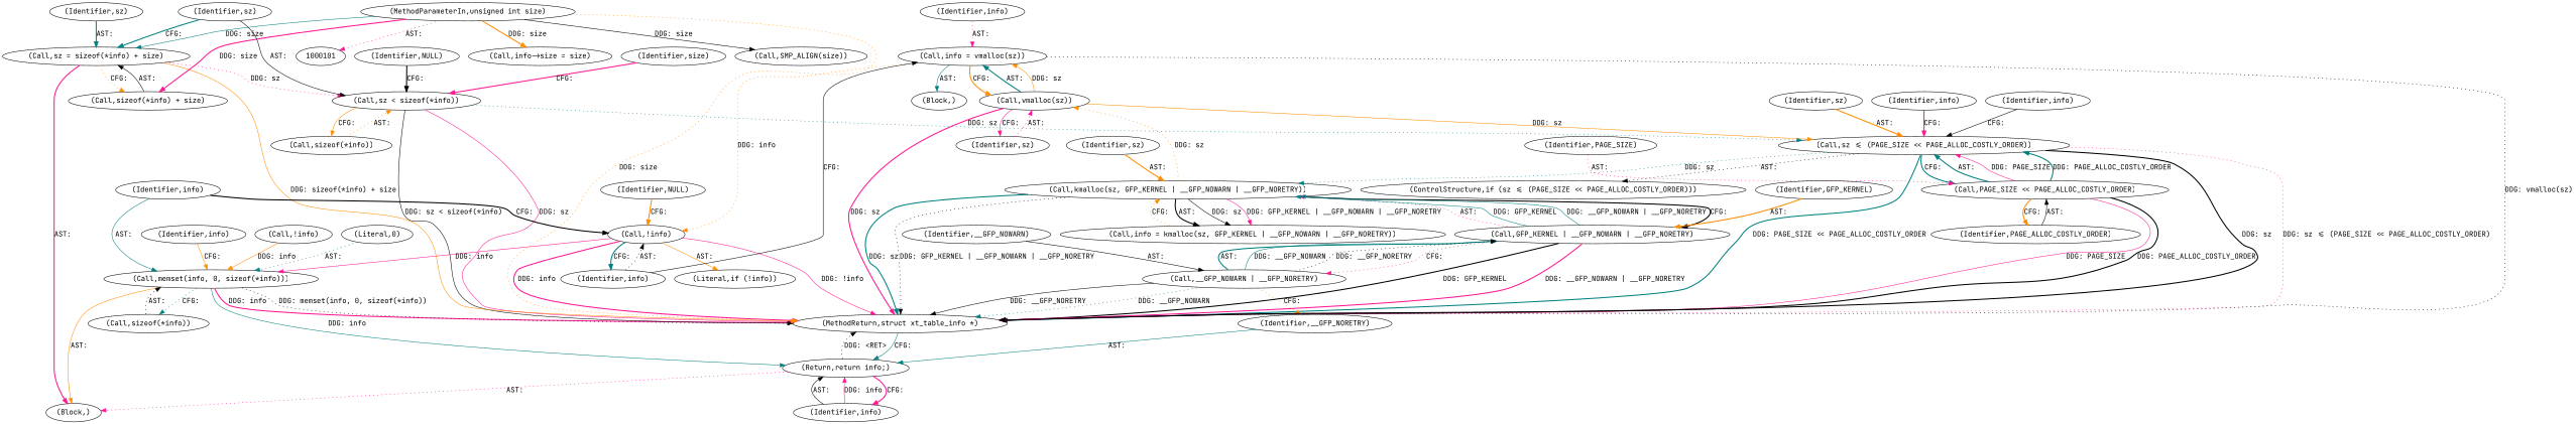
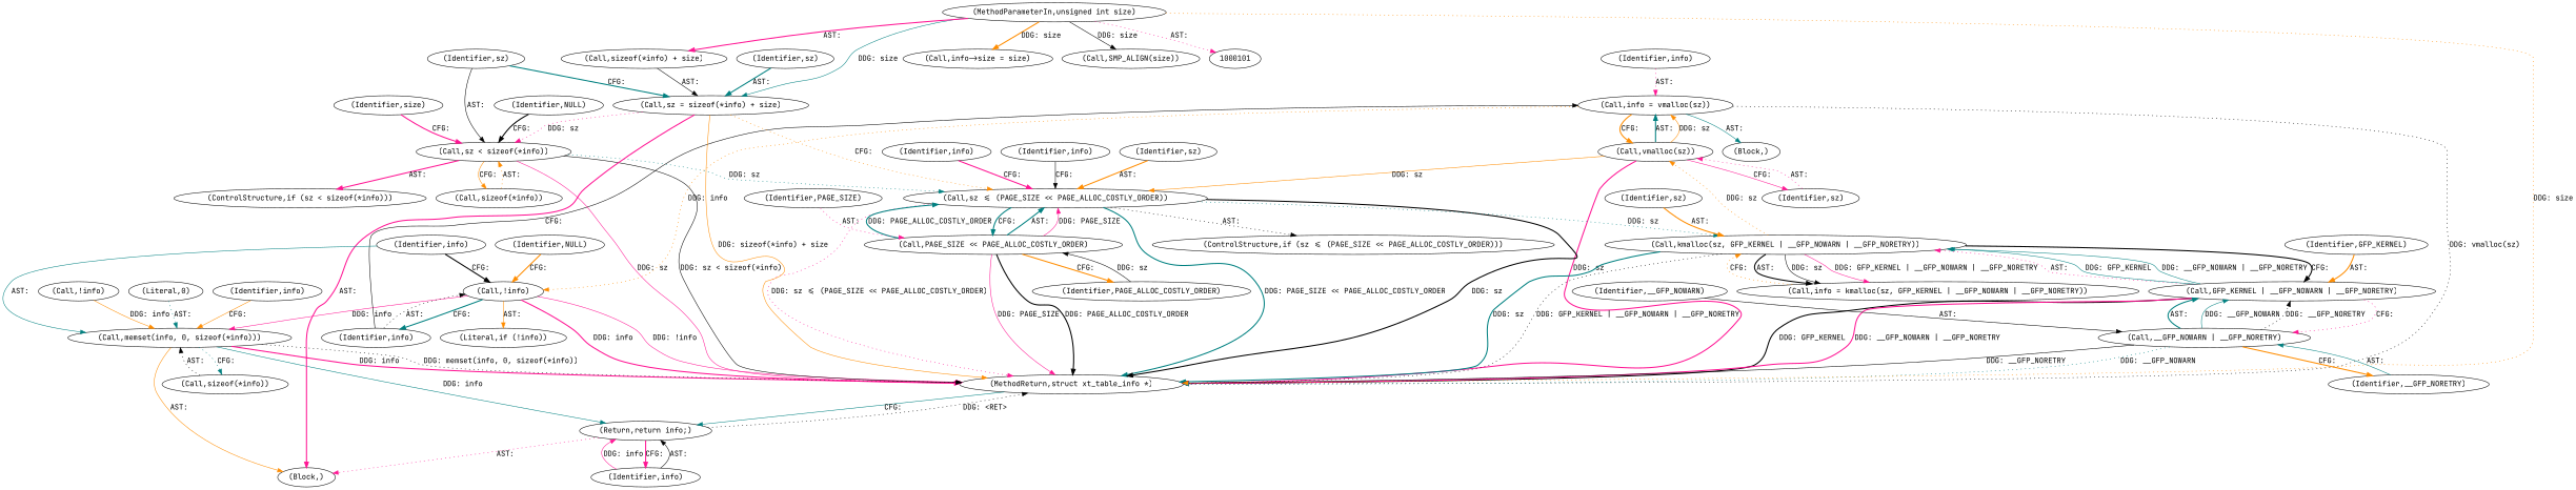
  digraph {
    fontname="JetBrains Mono"
    node [fontname="JetBrains Mono"]
    edge [color=deeppink fontname="JetBrains Mono" style=solid]
    n1 [label="(Call,info = vmalloc(sz))"]
    n2 [label="(Call,vmalloc(sz))"]
    n3 [label="(Call,!info)"]
    n4 [label="(Block,)"]
    n5 [label="(MethodReturn,struct xt_table_info *)"]
    n6 [label="(Identifier,sz)"]
    n7 [label="(Call,sz <= (PAGE_SIZE << PAGE_ALLOC_COSTLY_ORDER))"]
    n8 [label="(Call,memset(info, 0, sizeof(*info)))"]
    n9 [label="(Identifier,info)"]
    n10 [label="(Literal,if (!info))"]
    n11 [label="(Return,return info;)"]
    n12 [label="(Call,kmalloc(sz, GFP_KERNEL | __GFP_NOWARN | __GFP_NORETRY))"]
    n13 [label="(Call,GFP_KERNEL | __GFP_NOWARN | __GFP_NORETRY)"]
    n14 [label="(Call,info = kmalloc(sz, GFP_KERNEL | __GFP_NOWARN | __GFP_NORETRY))"]
    n15 [label="(Call,__GFP_NOWARN | __GFP_NORETRY)"]
    n16 [label="(Call,PAGE_SIZE << PAGE_ALLOC_COSTLY_ORDER)"]
    n17 [label="(ControlStructure,if (sz <= (PAGE_SIZE << PAGE_ALLOC_COSTLY_ORDER)))"]
    n18 [label="(Identifier,PAGE_ALLOC_COSTLY_ORDER)"]
    n19 [label="(Call,sz < sizeof(*info))"]
    n20 [label="(Call,sizeof(*info))"]
+   n21 [label="(ControlStructure,if (sz < sizeof(*info)))"]
    n22 [label="(Call,sz = sizeof(*info) + size)"]
    n23 [label="(Block,)"]
    n24 [label="(Call,sizeof(*info) + size)"]
    n25 [label="(MethodParameterIn,unsigned int size)"]
    n26 [label="(Call,info->size = size)"]
    n27 [label="(Call,SMP_ALIGN(size))"]
    1000101
    n29 [label="(Identifier,__GFP_NORETRY)"]
    n30 [label="(Call,sizeof(*info))"]
    n31 [label="(Identifier,info)"]
    n32 [label="(Identifier,NULL)"]
    n33 [label="(Identifier,info)"]
    n34 [label="(Identifier,sz)"]
    n35 [label="(Identifier,NULL)"]
    n36 [label="(Identifier,info)"]
    n37 [label="(Identifier,sz)"]
    n38 [label="(Identifier,size)"]
    n39 [label="(Call,!info)"]
    n40 [label="(Identifier,info)"]
    n41 [label="(Literal,0)"]
    n42 [label="(Identifier,info)"]
    n43 [label="(Identifier,PAGE_SIZE)"]
    n44 [label="(Identifier,sz)"]
    n45 [label="(Identifier,__GFP_NOWARN)"]
    n46 [label="(Identifier,GFP_KERNEL)"]
    n47 [label="(Identifier,info)"]
    n48 [label="(Identifier,sz)"]
    n1 -> n2 [color=darkorange label="CFG: " style=bold]
    n1 -> n3 [color=darkorange label="DDG: info" style=dotted]
    n1 -> n4 [color=teal label="AST: "]
    n1 -> n5 [color=black label="DDG: vmalloc(sz)" style=dotted]
    n2 -> n1 [color=teal label="AST: " style=bold]
    n2 -> n1 [color=darkorange label="DDG: sz"]
    n2 -> n5 [label="DDG: sz" style=bold]
    n2 -> n6 [label="CFG: "]
    n2 -> n7 [color=darkorange label="DDG: sz"]
    n3 -> n5 [label="DDG: info" style=bold]
    n3 -> n5 [label="DDG: !info"]
    n3 -> n8 [label="DDG: info"]
    n3 -> n9 [color=teal label="CFG: " style=bold]
    n3 -> n10 [color=darkorange label="AST: "]
    n5 -> n11 [color=teal label="CFG: "]
    n6 -> n2 [label="AST: " style=dotted]
    n7 -> n5 [label="DDG: sz <= (PAGE_SIZE << PAGE_ALLOC_COSTLY_ORDER)" style=dotted]
    n7 -> n5 [color=teal label="DDG: PAGE_SIZE << PAGE_ALLOC_COSTLY_ORDER" style=bold]
    n7 -> n5 [color=black label="DDG: sz" style=bold]
    n7 -> n12 [color=teal label="DDG: sz" style=dotted]
    n7 -> n16 [color=teal label="CFG: " style=bold]
    n7 -> n17 [color=black label="AST: " style=dotted]
    n8 -> n5 [label="DDG: info" style=bold]
    n8 -> n5 [color=black label="DDG: memset(info, 0, sizeof(*info))" style=dotted]
    n8 -> n11 [color=teal label="DDG: info"]
    n8 -> n23 [color=darkorange label="AST: "]
    n8 -> n30 [color=teal label="CFG: " style=dotted]
    n9 -> n1 [color=black label="CFG: "]
    n9 -> n3 [color=black label="AST: " style=dotted]
    n11 -> n5 [color=black label="DDG: <RET>" style=dotted]
    n11 -> n23 [label="AST: " style=dotted]
    n11 -> n31 [label="CFG: " style=bold]
    n12 -> n2 [color=darkorange label="DDG: sz" style=dotted]
    n12 -> n5 [color=teal label="DDG: sz" style=bold]
    n12 -> n5 [color=black label="DDG: GFP_KERNEL | __GFP_NOWARN | __GFP_NORETRY" style=dotted]
    n12 -> n13 [color=black label="CFG: " style=bold]
    n12 -> n14 [color=black label="AST: " style=bold]
    n12 -> n14 [color=black label="DDG: sz"]
    n12 -> n14 [label="DDG: GFP_KERNEL | __GFP_NOWARN | __GFP_NORETRY"]
    n13 -> n5 [color=black label="DDG: GFP_KERNEL" style=bold]
    n13 -> n5 [label="DDG: __GFP_NOWARN | __GFP_NORETRY" style=bold]
    n13 -> n12 [label="AST: " style=dotted]
    n13 -> n12 [color=teal label="DDG: GFP_KERNEL"]
    n13 -> n12 [color=teal label="DDG: __GFP_NOWARN | __GFP_NORETRY"]
    n13 -> n15 [label="CFG: " style=dotted]
    n14 -> n12 [color=darkorange label="CFG: " style=dotted]
    n15 -> n5 [color=black label="DDG: __GFP_NORETRY"]
    n15 -> n5 [color=teal label="DDG: __GFP_NOWARN" style=dotted]
    n15 -> n13 [color=teal label="AST: " style=bold]
    n15 -> n13 [color=teal label="DDG: __GFP_NOWARN"]
    n15 -> n13 [color=black label="DDG: __GFP_NORETRY" style=dotted]
-   n15 -> n29 [color=darkorange label="CFG: " style=dotted]
+   n15 -> n29 [color=darkorange label="CFG: " style=bold]
    n16 -> n5 [label="DDG: PAGE_SIZE"]
    n16 -> n5 [color=black label="DDG: PAGE_ALLOC_COSTLY_ORDER" style=bold]
    n16 -> n7 [color=teal label="AST: " style=bold]
    n16 -> n7 [label="DDG: PAGE_SIZE"]
    n16 -> n7 [color=teal label="DDG: PAGE_ALLOC_COSTLY_ORDER" style=bold]
    n16 -> n18 [color=darkorange label="CFG: " style=bold]
-   n18 -> n16 [color=black label="AST: "]
+   n18 -> n16 [color=black label="DDG: sz"]
    n19 -> n5 [label="DDG: sz"]
    n19 -> n5 [color=black label="DDG: sz < sizeof(*info)"]
    n19 -> n7 [color=teal label="DDG: sz" style=dotted]
    n19 -> n20 [color=darkorange label="CFG: "]
+   n19 -> n21 [label="AST: " style=bold]
    n20 -> n19 [color=darkorange label="AST: " style=dotted]
    n22 -> n5 [color=darkorange label="DDG: sizeof(*info) + size"]
    n22 -> n19 [label="DDG: sz" style=dotted]
    n22 -> n23 [label="AST: " style=bold]
-   n22 -> n24 [color=darkorange label="CFG: " style=dotted]
+   n22 -> n7 [color=darkorange label="CFG: " style=dotted]
    n24 -> n22 [color=black label="AST: "]
    n25 -> n5 [color=darkorange label="DDG: size" style=dotted]
    n25 -> n22 [color=teal label="DDG: size"]
-   n25 -> n24 [label="DDG: size" style=bold]
+   n25 -> n24 [label="AST: " style=bold]
    n25 -> n26 [color=darkorange label="DDG: size" style=bold]
    n25 -> n27 [color=black label="DDG: size"]
    n25 -> 1000101 [label="AST: " style=dotted]
-   n29 -> n11 [color=teal label="AST: "]
+   n29 -> n15 [color=teal label="AST: "]
    n30 -> n8 [color=black label="AST: " style=dotted]
    n31 -> n11 [color=black label="AST: "]
    n31 -> n11 [label="DDG: info"]
    n32 -> n3 [color=darkorange label="CFG: " style=bold]
    n33 -> n7 [label="CFG: " style=bold]
    n34 -> n22 [color=teal label="AST: " style=bold]
    n35 -> n19 [color=black label="CFG: " style=bold]
    n36 -> n1 [label="AST: " style=dotted]
    n37 -> n19 [color=black label="AST: "]
    n37 -> n22 [color=teal label="CFG: " style=bold]
    n38 -> n19 [label="CFG: " style=bold]
    n39 -> n8 [color=darkorange label="DDG: info"]
    n40 -> n3 [color=black label="CFG: " style=bold]
    n40 -> n8 [color=teal label="AST: "]
    n41 -> n8 [color=teal label="AST: " style=dotted]
    n42 -> n7 [color=black label="CFG: "]
    n43 -> n16 [label="AST: " style=dotted]
    n44 -> n7 [color=darkorange label="AST: " style=bold]
    n45 -> n15 [color=black label="AST: "]
    n46 -> n13 [color=darkorange label="AST: " style=bold]
    n47 -> n8 [color=darkorange label="CFG: "]
    n48 -> n12 [color=darkorange label="AST: " style=bold]
  }
